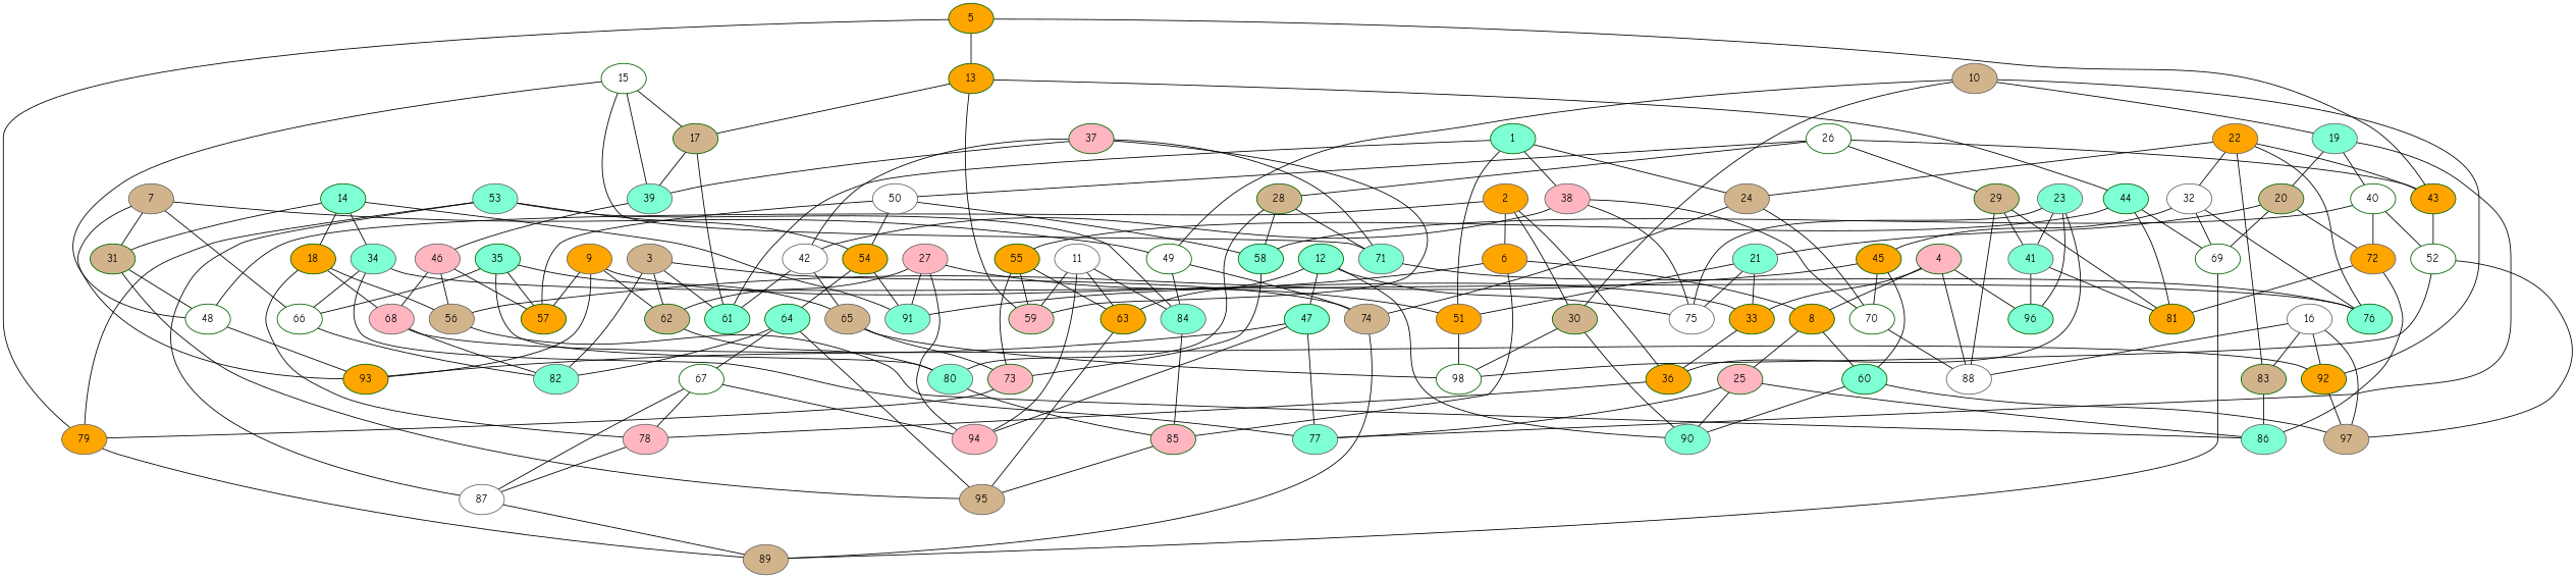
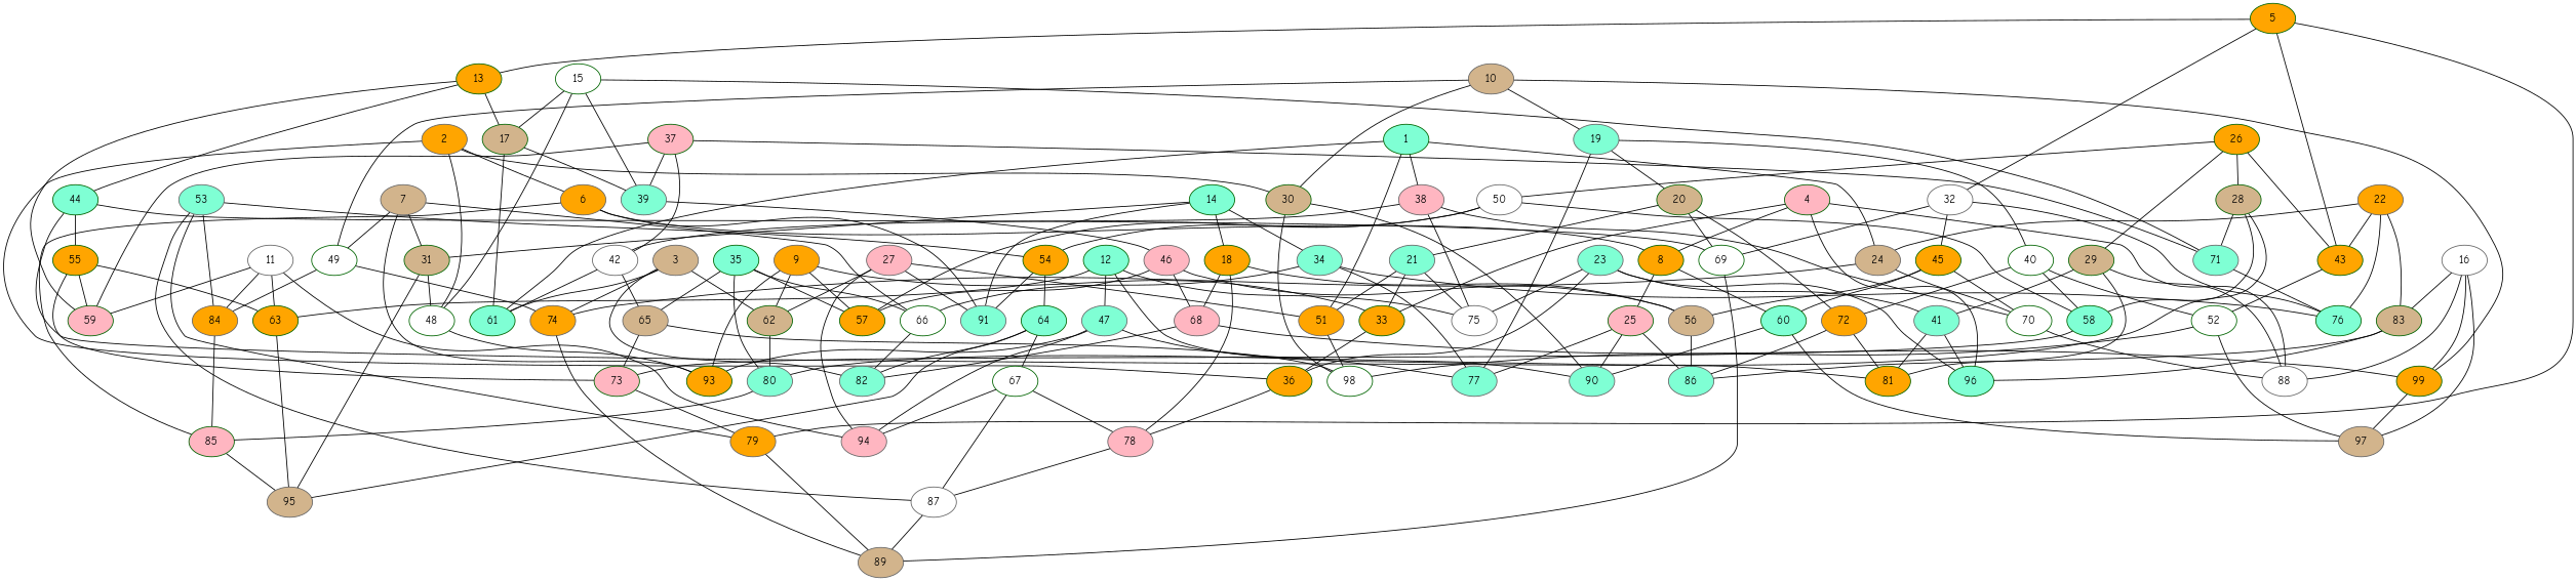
  graph {
    fontname="Comic Neue"
    node [color=darkgreen fillcolor=aquamarine fontname="Comic Neue" style=filled]
    edge [fontname="Comic Neue"]
    24 [color=gray40 fillcolor=tan]
    1
    38 [color=gray40 fillcolor=lightpink]
    51 [color=gray40 fillcolor=orange]
    61
-   74 [color=gray40 fillcolor=tan]
+   74 [color=gray40 fillcolor=orange]
    70 [fillcolor=white]
    75 [color=gray40 fillcolor=white]
    42 [color=gray40 fillcolor=white]
    98 [fillcolor=white]
    2 [color=gray40 fillcolor=orange]
    6 [color=gray40 fillcolor=orange]
    30 [fillcolor=tan]
    36 [fillcolor=orange]
    48 [fillcolor=white]
    8 [fillcolor=orange]
    85 [fillcolor=lightpink]
    91 [color=gray40]
    90 [color=gray40]
    78 [color=gray40 fillcolor=lightpink]
    93 [fillcolor=orange]
    3 [color=gray40 fillcolor=tan]
    62 [fillcolor=tan]
    82 [color=gray40]
    80 [color=gray40]
    89 [color=gray40 fillcolor=tan]
    4 [fillcolor=lightpink]
    33 [fillcolor=orange]
    88 [color=gray40 fillcolor=white]
    96
    25 [fillcolor=lightpink]
    60
    5 [fillcolor=orange]
    13 [fillcolor=orange]
    32 [color=gray40 fillcolor=white]
    43 [fillcolor=orange]
    79 [color=gray40 fillcolor=orange]
    59 [fillcolor=lightpink]
    17 [fillcolor=tan]
    44
    69 [fillcolor=white]
    76
    45 [fillcolor=orange]
    52 [fillcolor=white]
    95 [color=gray40 fillcolor=tan]
    7 [color=gray40 fillcolor=tan]
    31 [fillcolor=tan]
    49 [fillcolor=white]
    66 [fillcolor=white]
-   84 [color=gray40]
+   84 [color=gray40 fillcolor=orange]
    77 [color=gray40]
    86 [color=gray40]
    97 [color=gray40 fillcolor=tan]
    9 [color=gray40 fillcolor=orange]
    57 [fillcolor=orange]
    10 [color=gray40 fillcolor=tan]
    19 [color=gray40]
-   92 [fillcolor=orange]
+   92 [fillcolor=orange label=99]
    20 [fillcolor=tan]
    40 [fillcolor=white]
    11 [color=gray40 fillcolor=white]
    63 [fillcolor=orange]
    94 [color=gray40 fillcolor=lightpink]
    12
-   47
+   47 [color=gray40]
    39 [color=gray40]
    81 [fillcolor=orange]
    55 [fillcolor=orange]
    14
    18 [fillcolor=orange]
    34 [color=gray40]
    56 [color=gray40 fillcolor=tan]
    68 [color=gray40 fillcolor=lightpink]
    15 [fillcolor=white]
    71 [color=gray40]
    46 [color=gray40 fillcolor=lightpink]
    16 [color=gray40 fillcolor=white]
    83 [fillcolor=tan]
    87 [color=gray40 fillcolor=white]
    21 [color=gray40]
    72 [color=gray40 fillcolor=orange]
    58
    22 [color=gray40 fillcolor=orange]
    23 [color=gray40]
    41 [color=gray40]
-   26 [fillcolor=white]
+   26 [fillcolor=orange]
    28 [fillcolor=tan]
    29 [fillcolor=tan]
    50 [color=gray40 fillcolor=white]
    54 [fillcolor=orange]
    27 [color=gray40 fillcolor=lightpink]
    73 [fillcolor=lightpink]
    35
    65 [color=gray40 fillcolor=tan]
    37 [fillcolor=lightpink]
    64
    53 [color=gray40]
    67 [fillcolor=white]
    24 -- 74
    24 -- 70
    1 -- 24
    1 -- 38
    1 -- 51
    1 -- 61
    38 -- 70
    38 -- 75
    38 -- 42
    51 -- 98
    74 -- 89
    70 -- 88
    42 -- 61
    42 -- 65
    2 -- 6
    2 -- 30
    2 -- 36
    2 -- 48
    6 -- 8
    6 -- 85
    6 -- 91
    30 -- 98
    30 -- 90
    36 -- 78
    48 -- 93
    8 -- 25
    8 -- 60
    85 -- 95
    78 -- 87
    3 -- 61
    3 -- 74
    3 -- 62
    3 -- 82
    62 -- 80
    80 -- 85
    4 -- 8
    4 -- 33
    4 -- 88
    4 -- 96
    33 -- 36
    25 -- 90
    25 -- 77
    25 -- 86
    60 -- 90
    60 -- 97
    5 -- 13
-   22 -- 32
+   5 -- 32
    5 -- 43
    5 -- 79
    13 -- 59
    13 -- 17
    13 -- 44
    32 -- 69
    32 -- 76
    32 -- 45
    43 -- 52
    79 -- 89
    17 -- 61
    17 -- 39
    44 -- 69
    44 -- 81
    44 -- 55
    69 -- 89
    45 -- 70
    45 -- 60
    45 -- 56
    52 -- 98
    52 -- 97
    7 -- 93
    7 -- 31
    7 -- 49
    7 -- 66
    31 -- 48
    31 -- 95
    49 -- 74
    49 -- 84
    66 -- 82
    84 -- 85
    9 -- 93
    9 -- 62
    9 -- 33
    9 -- 57
    10 -- 30
    10 -- 49
    10 -- 19
    10 -- 92
    19 -- 77
    19 -- 20
    19 -- 40
    92 -- 97
    20 -- 69
    20 -- 21
    20 -- 72
    40 -- 52
    40 -- 72
    40 -- 58
    11 -- 59
    11 -- 84
    11 -- 63
    11 -- 94
    63 -- 95
    12 -- 75
    12 -- 90
    12 -- 63
    12 -- 47
    47 -- 93
    47 -- 77
    47 -- 94
    39 -- 46
    55 -- 59
    55 -- 63
    55 -- 73
    14 -- 91
    14 -- 31
    14 -- 18
    14 -- 34
    18 -- 78
    18 -- 56
    18 -- 68
    34 -- 76
    34 -- 66
    34 -- 77
    56 -- 86
    68 -- 82
    68 -- 92
    15 -- 48
    15 -- 17
    15 -- 39
    15 -- 71
    71 -- 76
    46 -- 57
    46 -- 56
    46 -- 68
    16 -- 88
    16 -- 97
    16 -- 92
    16 -- 83
+   83 -- 96
    83 -- 86
    87 -- 89
    21 -- 51
    21 -- 75
    21 -- 33
    72 -- 86
    72 -- 81
    58 -- 73
    22 -- 24
    22 -- 43
    22 -- 76
    22 -- 83
    23 -- 75
    23 -- 36
    23 -- 96
    23 -- 41
    41 -- 96
    41 -- 81
    26 -- 43
    26 -- 28
    26 -- 29
    26 -- 50
    28 -- 80
    28 -- 71
    28 -- 58
    29 -- 88
    29 -- 81
    29 -- 41
    50 -- 57
    50 -- 58
    50 -- 54
    54 -- 91
    54 -- 64
    27 -- 51
    27 -- 91
    27 -- 62
    27 -- 94
    73 -- 79
    35 -- 80
    35 -- 66
    35 -- 57
    35 -- 65
    65 -- 98
    65 -- 73
    37 -- 42
    37 -- 59
    37 -- 39
    37 -- 71
    64 -- 82
    64 -- 95
    64 -- 67
    53 -- 79
    53 -- 84
    53 -- 87
    53 -- 54
    67 -- 78
    67 -- 94
    67 -- 87
  }
